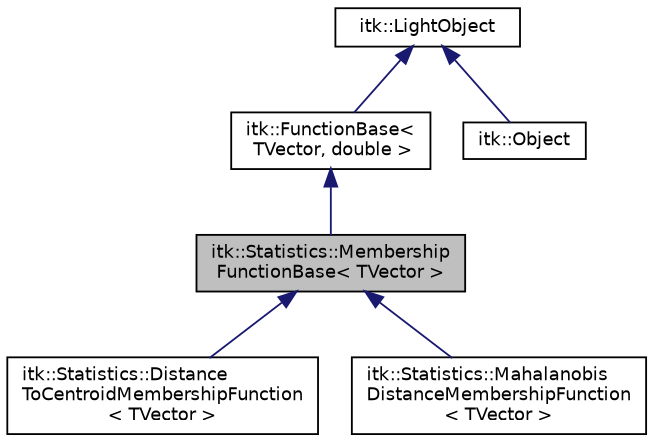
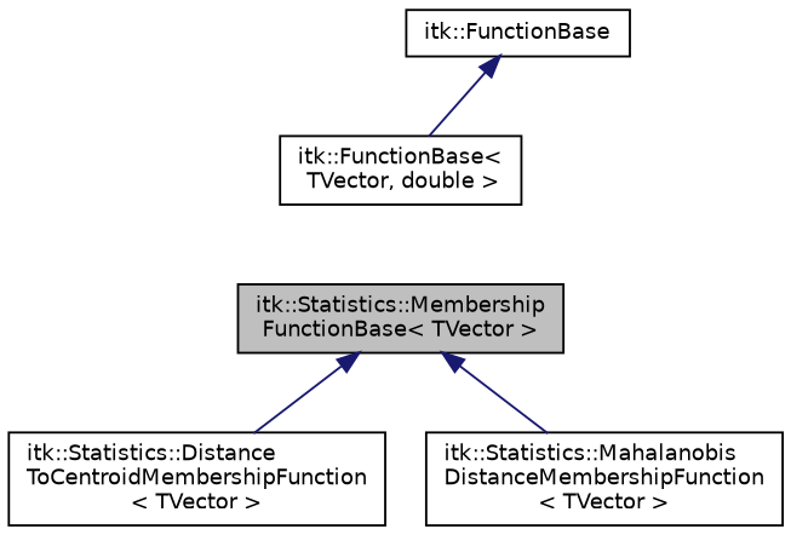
  digraph {
    rankdir=TB
    node [color=black fillcolor=white fontname=Helvetica fontsize=10 shape=record style=filled]
    edge [color=midnightblue dir=back fontname=Helvetica fontsize=10 labelfontname=Helvetica labelfontsize=10 style=solid]
    n1 [fillcolor=grey75 fontcolor=black height=0.2 label="itk::Statistics::Membership\lFunctionBase\< TVector \>" width=0.4]
    n2 [height=0.2 label="itk::Statistics::Distance\lToCentroidMembershipFunction\l\< TVector \>" width=0.4]
    n3 [height=0.2 label="itk::Statistics::Mahalanobis\lDistanceMembershipFunction\l\< TVector \>" width=0.4]
    n4 [height=0.2 label="itk::FunctionBase\<\l TVector, double \>" width=0.4]
-   n5 [height=0.2 label="itk::Object" width=0.4]
-   n6 [height=0.2 label="itk::LightObject" width=0.4]
+   n6 [height=0.2 label="itk::FunctionBase" width=0.4]
    n1 -> n2
    n1 -> n3
-   n4 -> n1
    n6 -> n4
-   n6 -> n5
  }
